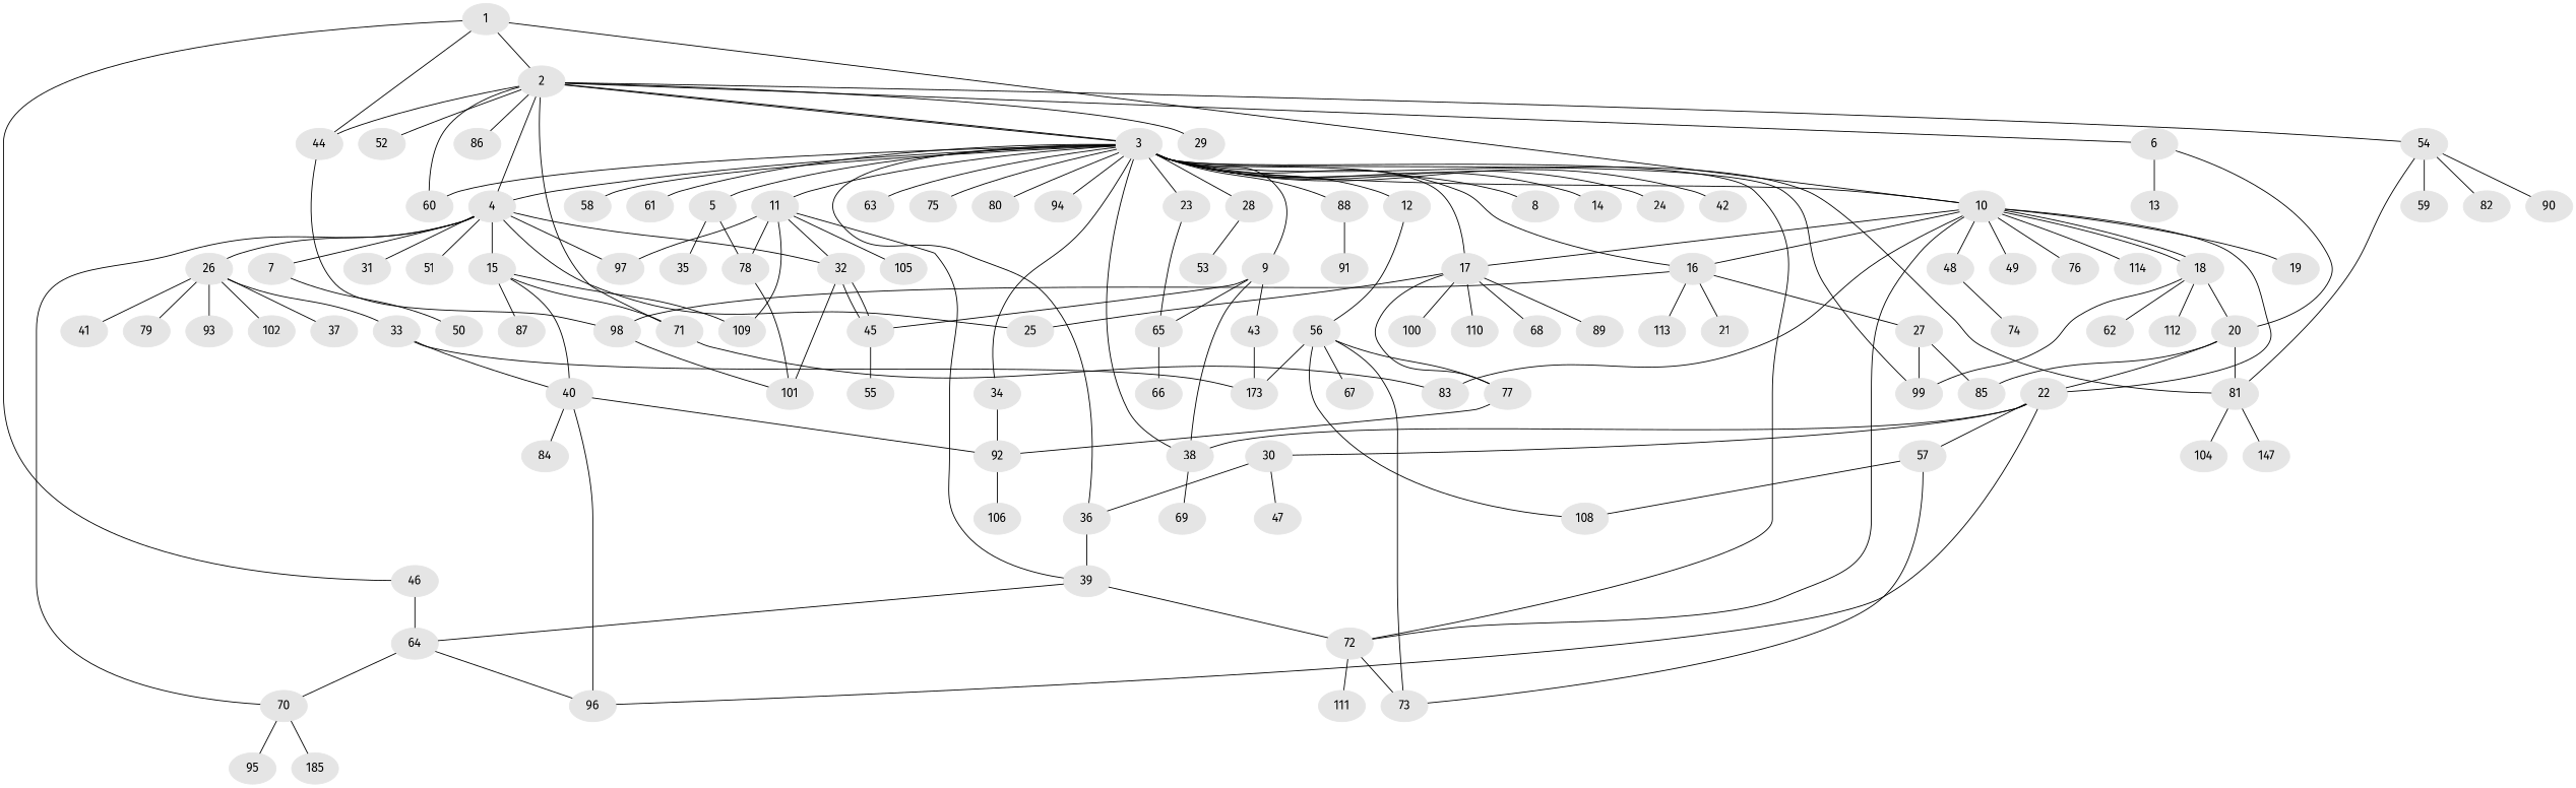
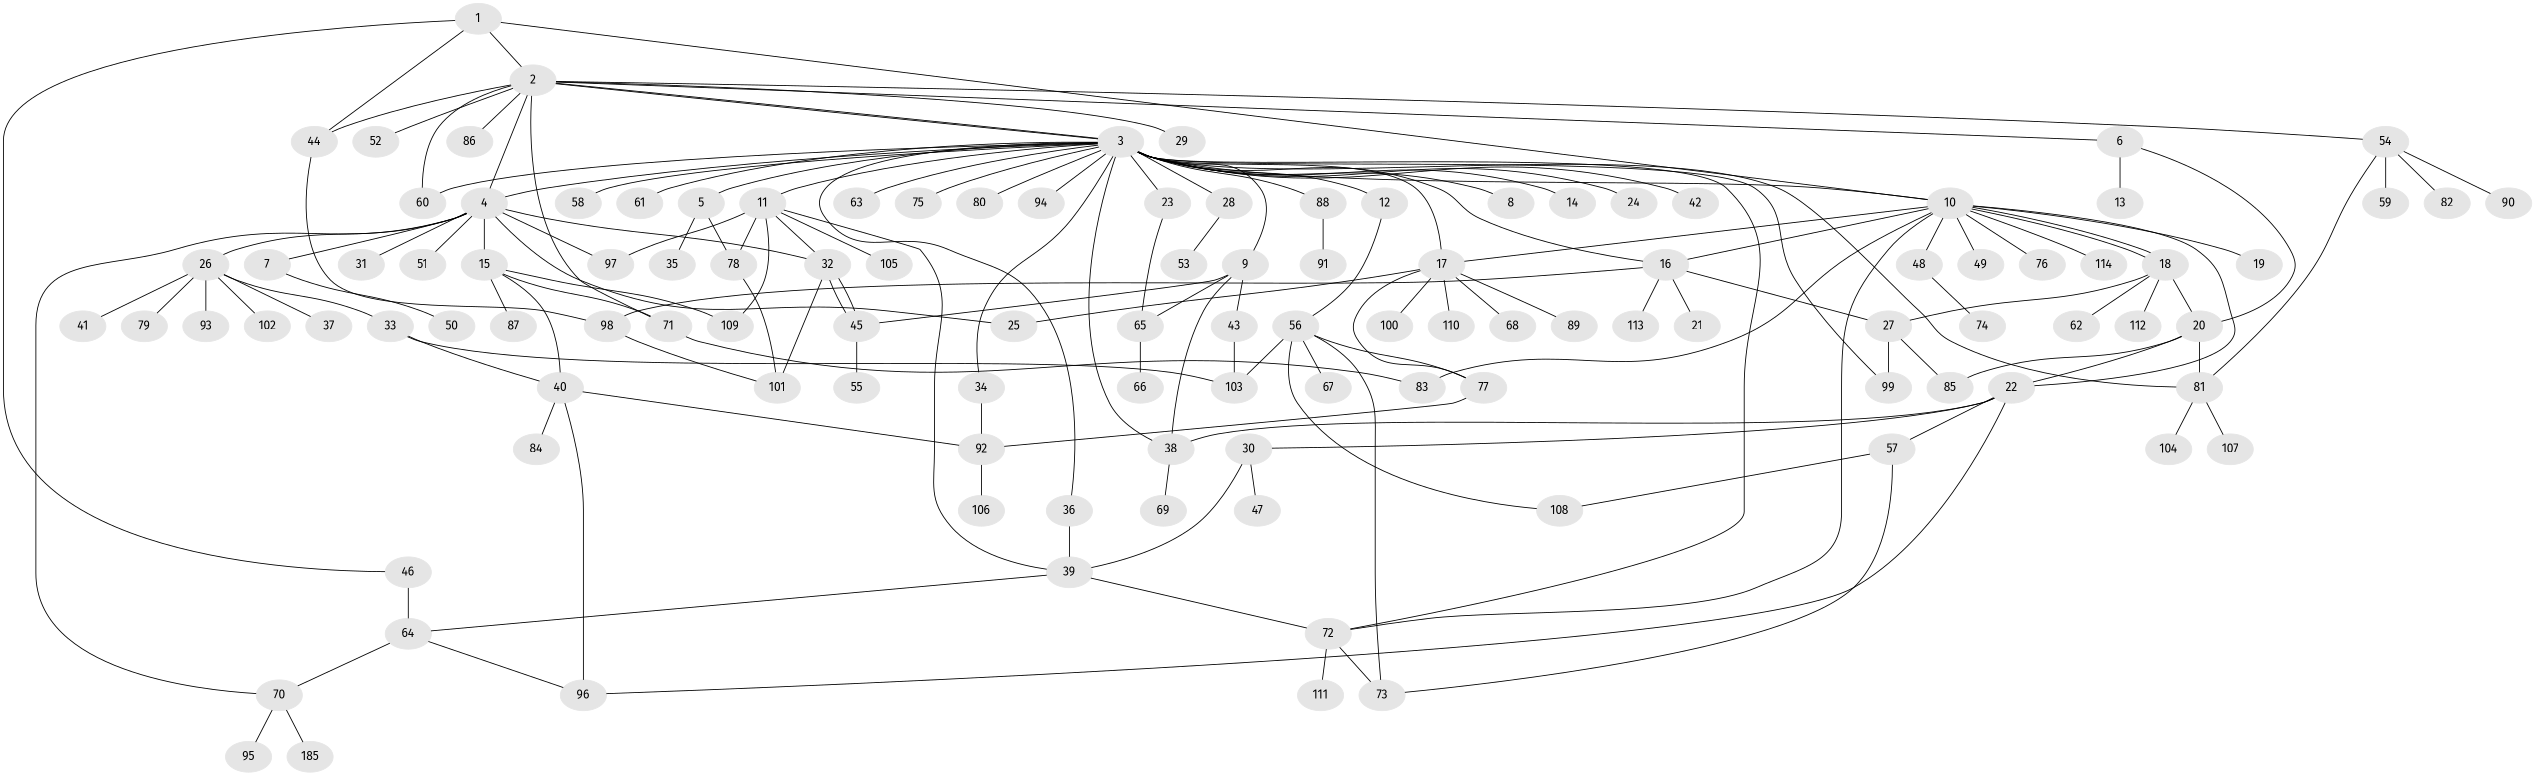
  graph {
    fontname="Fira Sans"
    node [color=gray90 fontname="Fira Sans" style=filled]
    edge [fontname="Fira Sans"]
    1
    2
    10
    44
    46
    3
    4
    6
    29
    52
    54
    60
    71
    86
    16
    17
    72
    18
    19
    22
    48
    49
    76
    83
    114
    98
    64
    5
    8
    9
    11
    12
    14
    23
    24
    28
    34
    36
    38
    42
    58
    61
    63
    75
    80
    81
    88
    94
    99
    7
    15
    25
    26
    31
    32
    51
    70
    97
    13
    20
    59
    82
    90
    35
    78
    43
    45
    65
    39
    105
    109
    56
    21
    27
    113
    68
    77
    89
    100
    110
    53
    92
    69
    73
    111
    104
-   107 [label=147]
+   107
    91
    50
    40
    87
    33
    37
    41
    79
    93
    102
    101
    95
    n100 [label=185]
    85
-   103 [label=173]
+   103
    55
    66
    62
    112
    30
    57
    96
    74
    67
    108
    84
    47
    106
    1 -- 2
    1 -- 10
    1 -- 44
    1 -- 46
    2 -- 44
    2 -- 3
    2 -- 3
    2 -- 4
    2 -- 6
    2 -- 29
    2 -- 52
    2 -- 54
    2 -- 60
    2 -- 71
    2 -- 86
    10 -- 16
    10 -- 17
    10 -- 72
    10 -- 18
    10 -- 18
    10 -- 19
    10 -- 22
    10 -- 48
    10 -- 49
    10 -- 76
    10 -- 83
    10 -- 114
    44 -- 98
    46 -- 64
    3 -- 10
    3 -- 4
    3 -- 60
    3 -- 16
    3 -- 17
    3 -- 72
    3 -- 5
    3 -- 8
    3 -- 9
    3 -- 11
    3 -- 12
    3 -- 14
    3 -- 23
    3 -- 24
    3 -- 28
    3 -- 34
    3 -- 36
    3 -- 38
    3 -- 42
    3 -- 58
    3 -- 61
    3 -- 63
    3 -- 75
    3 -- 80
    3 -- 81
    3 -- 88
    3 -- 94
    3 -- 99
    4 -- 7
    4 -- 15
    4 -- 25
    4 -- 26
    4 -- 31
    4 -- 32
    4 -- 51
    4 -- 70
    4 -- 97
    6 -- 13
    6 -- 20
    54 -- 81
    54 -- 59
    54 -- 82
    54 -- 90
    71 -- 83
    16 -- 98
    16 -- 21
    16 -- 27
    16 -- 113
    17 -- 25
    17 -- 68
    17 -- 77
    17 -- 89
    17 -- 100
    17 -- 110
    72 -- 73
    72 -- 111
-   18 -- 99
+   18 -- 27
    18 -- 20
    18 -- 62
    18 -- 112
    22 -- 38
    22 -- 30
    22 -- 57
    22 -- 96
    48 -- 74
    98 -- 101
    64 -- 70
    64 -- 96
    5 -- 35
    5 -- 78
    9 -- 38
    9 -- 43
    9 -- 45
    9 -- 65
    11 -- 32
    11 -- 97
    11 -- 78
    11 -- 39
    11 -- 105
    11 -- 109
    12 -- 56
    23 -- 65
    28 -- 53
    34 -- 92
    36 -- 39
    38 -- 69
    81 -- 104
    81 -- 107
    88 -- 91
    7 -- 50
    15 -- 71
    15 -- 109
    15 -- 40
    15 -- 87
    26 -- 33
    26 -- 37
    26 -- 41
    26 -- 79
    26 -- 93
    26 -- 102
    32 -- 45
    32 -- 45
    32 -- 101
    70 -- 95
    70 -- n100
    20 -- 22
    20 -- 81
    20 -- 85
    78 -- 101
    43 -- 103
    45 -- 55
    65 -- 66
    39 -- 72
    39 -- 64
    56 -- 77
    56 -- 73
    56 -- 103
    56 -- 67
    56 -- 108
    27 -- 99
    27 -- 85
    77 -- 92
    92 -- 106
    40 -- 92
    40 -- 96
    40 -- 84
    33 -- 40
    33 -- 103
-   30 -- 36
+   30 -- 39
    30 -- 47
    57 -- 73
    57 -- 108
  }
